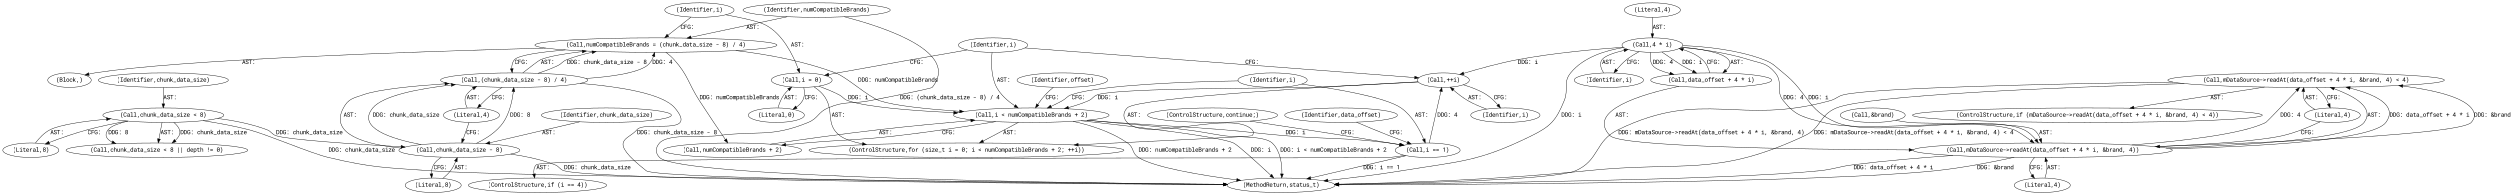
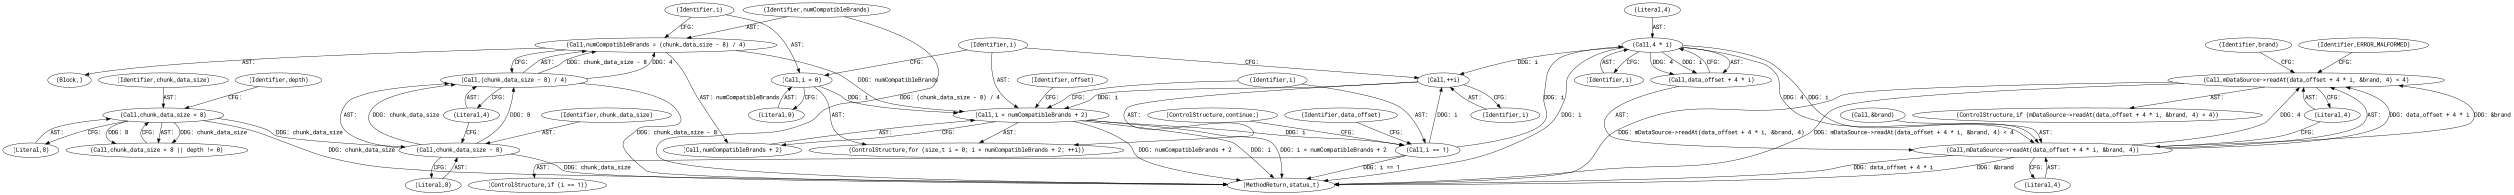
  digraph {
    fontname="Roboto Mono"
    node [fontname="Roboto Mono"]
    edge [fontname="Roboto Mono"]
    n1 [label="(Call,mDataSource->readAt(data_offset + 4 * i, &brand, 4) < 4)"]
    n2 [label="(ControlStructure,if (mDataSource->readAt(data_offset + 4 * i, &brand, 4) < 4))"]
    n3 [label="(MethodReturn,status_t)"]
    n4 [label="(Literal,4)"]
    n5 [label="(Call,mDataSource->readAt(data_offset + 4 * i, &brand, 4))"]
    n6 [label="(Literal,4)"]
    n7 [label="(Call,4 * i)"]
    n8 [label="(Call,++i)"]
    n9 [label="(Call,data_offset + 4 * i)"]
    n10 [label="(Identifier,i)"]
    n11 [label="(Call,i < numCompatibleBrands + 2)"]
    n12 [label="(ControlStructure,for (size_t i = 0; i < numCompatibleBrands + 2; ++i))"]
    n13 [label="(Identifier,i)"]
    n14 [label="(Call,i == 1)"]
-   n15 [label="(ControlStructure,if (i == 4))"]
+   n15 [label="(ControlStructure,if (i == 1))"]
    n16 [label="(Call,numCompatibleBrands + 2)"]
    n17 [label="(Call,i = 0)"]
    n18 [label="(Literal,0)"]
    n19 [label="(Call,numCompatibleBrands = (chunk_data_size - 8) / 4)"]
    n20 [label="(Call,(chunk_data_size - 8) / 4)"]
    n21 [label="(Block,)"]
    n22 [label="(Literal,4)"]
    n23 [label="(Call,chunk_data_size - 8)"]
    n24 [label="(Literal,8)"]
    n25 [label="(Call,chunk_data_size < 8)"]
    n26 [label="(Literal,8)"]
    n27 [label="(Call,chunk_data_size < 8 || depth != 0)"]
+   n28 [label="(Identifier,depth)"]
    n29 [label="(Identifier,i)"]
    n30 [label="(Identifier,chunk_data_size)"]
+   n31 [label="(Identifier,ERROR_MALFORMED)"]
+   n32 [label="(Identifier,brand)"]
    n33 [label="(Call,&brand)"]
    n34 [label="(Identifier,offset)"]
    n35 [label="(Identifier,data_offset)"]
    n36 [label="(Literal,4)"]
    n37 [label="(Identifier,numCompatibleBrands)"]
    n38 [label="(ControlStructure,continue;)"]
    n39 [label="(Identifier,chunk_data_size)"]
    n40 [label="(Identifier,i)"]
    n41 [label="(Identifier,i)"]
    n1 -> n2 [label="AST: "]
    n1 -> n3 [label="DDG: mDataSource->readAt(data_offset + 4 * i, &brand, 4)"]
    n1 -> n3 [label="DDG: mDataSource->readAt(data_offset + 4 * i, &brand, 4) < 4"]
    n1 -> n4 [label="CFG: "]
    n4 -> n1 [label="AST: "]
    n4 -> n5 [label="CFG: "]
    n5 -> n1 [label="AST: "]
    n5 -> n1 [label="DDG: data_offset + 4 * i"]
    n5 -> n1 [label="DDG: &brand"]
    n5 -> n1 [label="DDG: 4"]
    n5 -> n3 [label="DDG: &brand"]
    n5 -> n3 [label="DDG: data_offset + 4 * i"]
    n5 -> n6 [label="CFG: "]
    n6 -> n5 [label="AST: "]
    n7 -> n3 [label="DDG: i"]
    n7 -> n5 [label="DDG: 4"]
    n7 -> n5 [label="DDG: i"]
    n7 -> n8 [label="DDG: i"]
    n7 -> n9 [label="AST: "]
    n7 -> n9 [label="DDG: 4"]
    n7 -> n9 [label="DDG: i"]
    n7 -> n10 [label="CFG: "]
    n8 -> n11 [label="DDG: i"]
    n8 -> n12 [label="AST: "]
    n8 -> n13 [label="CFG: "]
    n9 -> n5 [label="AST: "]
    n9 -> n7 [label="CFG: "]
    n10 -> n7 [label="AST: "]
    n11 -> n3 [label="DDG: i"]
    n11 -> n3 [label="DDG: i < numCompatibleBrands + 2"]
    n11 -> n3 [label="DDG: numCompatibleBrands + 2"]
    n11 -> n12 [label="AST: "]
    n11 -> n14 [label="DDG: i"]
    n11 -> n16 [label="CFG: "]
    n13 -> n8 [label="AST: "]
    n14 -> n3 [label="DDG: i == 1"]
-   n14 -> n8 [label="DDG: 4"]
+   n14 -> n7 [label="DDG: i"]
+   n14 -> n8 [label="DDG: i"]
    n14 -> n15 [label="AST: "]
    n16 -> n11 [label="AST: "]
    n17 -> n11 [label="DDG: i"]
    n17 -> n12 [label="AST: "]
    n17 -> n18 [label="CFG: "]
    n18 -> n17 [label="AST: "]
    n19 -> n11 [label="DDG: numCompatibleBrands"]
-   n19 -> n16 [label="DDG: numCompatibleBrands"]
+   n19 -> n16 [label="AST: numCompatibleBrands"]
    n19 -> n20 [label="CFG: "]
    n19 -> n21 [label="AST: "]
    n20 -> n3 [label="DDG: chunk_data_size - 8"]
    n20 -> n19 [label="AST: "]
    n20 -> n19 [label="DDG: chunk_data_size - 8"]
    n20 -> n19 [label="DDG: 4"]
    n20 -> n22 [label="CFG: "]
    n22 -> n20 [label="AST: "]
    n22 -> n23 [label="CFG: "]
    n23 -> n3 [label="DDG: chunk_data_size"]
    n23 -> n20 [label="AST: "]
    n23 -> n20 [label="DDG: chunk_data_size"]
    n23 -> n20 [label="DDG: 8"]
    n23 -> n24 [label="CFG: "]
    n24 -> n23 [label="AST: "]
    n25 -> n3 [label="DDG: chunk_data_size"]
    n25 -> n23 [label="DDG: chunk_data_size"]
    n25 -> n26 [label="CFG: "]
    n25 -> n27 [label="AST: "]
    n25 -> n27 [label="DDG: chunk_data_size"]
    n25 -> n27 [label="DDG: 8"]
    n26 -> n25 [label="AST: "]
+   n27 -> n25 [label="CFG: "]
+   n28 -> n25 [label="CFG: "]
    n29 -> n11 [label="CFG: "]
    n29 -> n14 [label="AST: "]
    n30 -> n23 [label="AST: "]
+   n31 -> n1 [label="CFG: "]
+   n32 -> n1 [label="CFG: "]
    n33 -> n5 [label="AST: "]
    n34 -> n11 [label="CFG: "]
    n35 -> n14 [label="CFG: "]
    n36 -> n7 [label="AST: "]
    n37 -> n3 [label="DDG: (chunk_data_size - 8) / 4"]
    n37 -> n19 [label="AST: "]
    n38 -> n14 [label="CFG: "]
    n39 -> n25 [label="AST: "]
    n40 -> n8 [label="CFG: "]
    n40 -> n11 [label="AST: "]
    n40 -> n17 [label="CFG: "]
    n41 -> n17 [label="AST: "]
    n41 -> n19 [label="CFG: "]
  }
